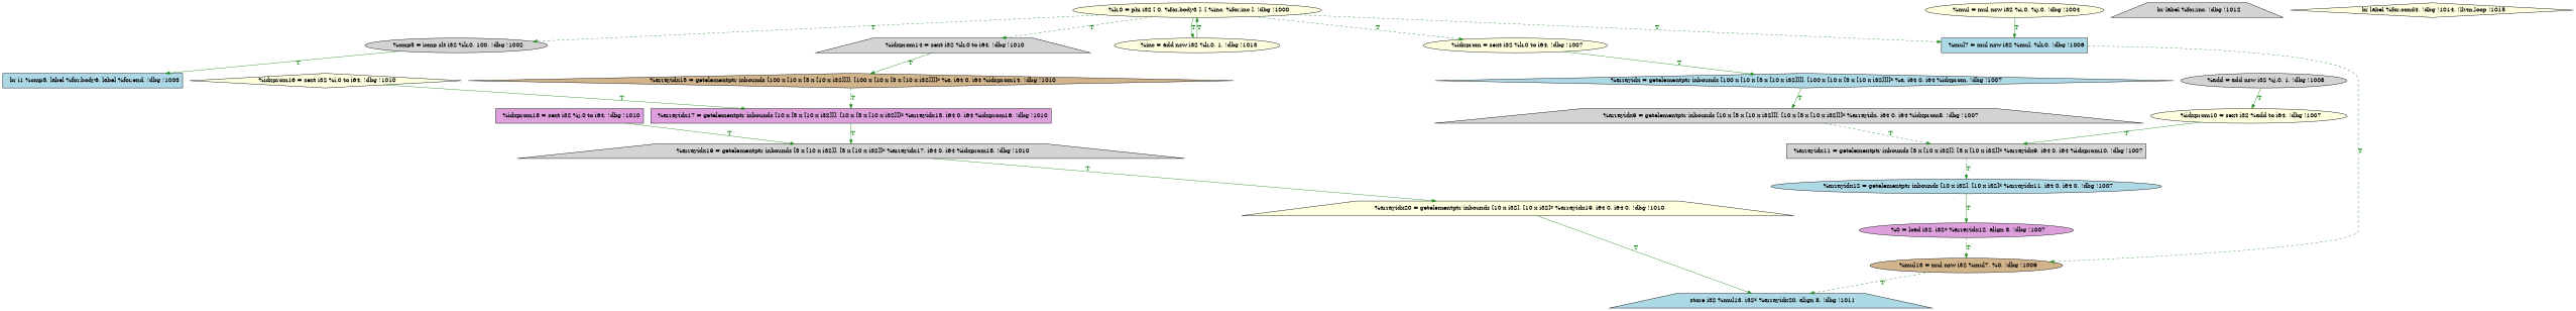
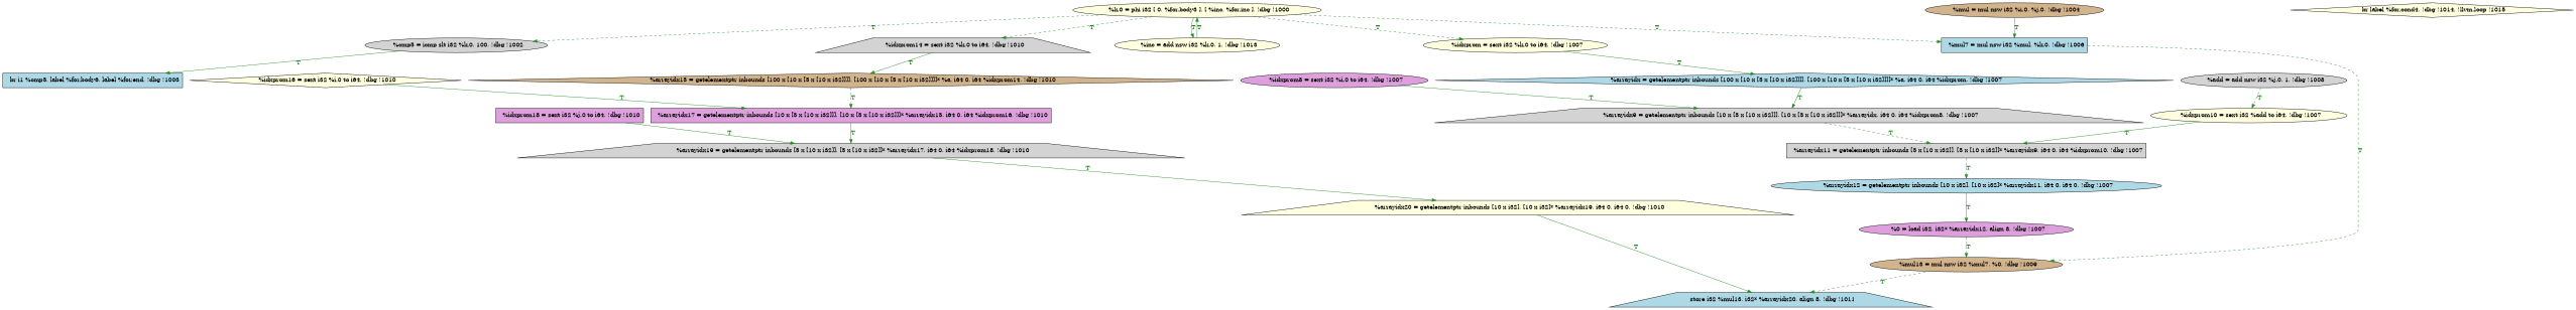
  digraph {
    node [fillcolor=lightyellow shape=ellipse style=filled]
    edge [color=forestgreen fontcolor=forestgreen style=solid]
    n1 [label="  %idxprom10 = sext i32 %add to i64, !dbg !1007"]
    n2 [fillcolor=lightgrey label="  %arrayidx11 = getelementptr inbounds [5 x [10 x i32]], [5 x [10 x i32]]* %arrayidx9, i64 0, i64 %idxprom10, !dbg !1007" shape=box]
    n3 [fillcolor=lightblue label="  %arrayidx12 = getelementptr inbounds [10 x i32], [10 x i32]* %arrayidx11, i64 0, i64 0, !dbg !1007"]
    n4 [fillcolor=plum label="  %0 = load i32, i32* %arrayidx12, align 8, !dbg !1007"]
    n5 [fillcolor=tan label="  %mul13 = mul nsw i32 %mul7, %0, !dbg !1009"]
    n6 [fillcolor=lightblue label="  store i32 %mul13, i32* %arrayidx20, align 8, !dbg !1011" shape=trapezium]
    n7 [fillcolor=lightgrey label="  %cmp5 = icmp slt i32 %k.0, 100, !dbg !1002"]
    n8 [fillcolor=lightblue label="  br i1 %cmp5, label %for.body6, label %for.end, !dbg !1003" shape=box]
+   n9 [fillcolor=plum label="  %idxprom8 = sext i32 %i.0 to i64, !dbg !1007"]
    n10 [fillcolor=lightgrey label="  %arrayidx9 = getelementptr inbounds [10 x [5 x [10 x i32]]], [10 x [5 x [10 x i32]]]* %arrayidx, i64 0, i64 %idxprom8, !dbg !1007" shape=trapezium]
-   n11 [fillcolor=lightgrey label="  br label %for.inc, !dbg !1012" shape=trapezium]
    n12 [fillcolor=lightgrey label="  %arrayidx19 = getelementptr inbounds [5 x [10 x i32]], [5 x [10 x i32]]* %arrayidx17, i64 0, i64 %idxprom18, !dbg !1010" shape=trapezium]
    n13 [label="  %arrayidx20 = getelementptr inbounds [10 x i32], [10 x i32]* %arrayidx19, i64 0, i64 0, !dbg !1010" shape=trapezium]
    n14 [fillcolor=lightgrey label="  %idxprom14 = sext i32 %k.0 to i64, !dbg !1010" shape=trapezium]
    n15 [fillcolor=tan label="  %arrayidx15 = getelementptr inbounds [100 x [10 x [5 x [10 x i32]]]], [100 x [10 x [5 x [10 x i32]]]]* %a, i64 0, i64 %idxprom14, !dbg !1010" shape=diamond]
    n16 [fillcolor=plum label="  %arrayidx17 = getelementptr inbounds [10 x [5 x [10 x i32]]], [10 x [5 x [10 x i32]]]* %arrayidx15, i64 0, i64 %idxprom16, !dbg !1010" shape=box]
    n17 [label="  %idxprom = sext i32 %k.0 to i64, !dbg !1007"]
    n18 [fillcolor=lightblue label="  %arrayidx = getelementptr inbounds [100 x [10 x [5 x [10 x i32]]]], [100 x [10 x [5 x [10 x i32]]]]* %a, i64 0, i64 %idxprom, !dbg !1007" shape=diamond]
    n19 [label="  br label %for.cond4, !dbg !1014, !llvm.loop !1015" shape=diamond]
    n20 [fillcolor=plum label="  %idxprom18 = sext i32 %j.0 to i64, !dbg !1010" shape=box]
    n21 [label="  %inc = add nsw i32 %k.0, 1, !dbg !1013"]
    n22 [label="  %k.0 = phi i32 [ 0, %for.body3 ], [ %inc, %for.inc ], !dbg !1000"]
    n23 [fillcolor=lightblue label="  %mul7 = mul nsw i32 %mul, %k.0, !dbg !1006" shape=box]
    n24 [fillcolor=lightgrey label="  %add = add nsw i32 %j.0, 1, !dbg !1008"]
    n25 [label="  %idxprom16 = sext i32 %i.0 to i64, !dbg !1010" shape=diamond]
-   n26 [label="  %mul = mul nsw i32 %i.0, %j.0, !dbg !1004"]
+   n26 [fillcolor=tan label="  %mul = mul nsw i32 %i.0, %j.0, !dbg !1004"]
    n1 -> n2 [label=T]
    n2 -> n3 [label=T style=dashed]
    n3 -> n4 [label=T]
    n4 -> n5 [label=T style=dashed]
    n5 -> n6 [label=T style=dashed]
    n7 -> n8 [label=T]
+   n9 -> n10 [label=T]
    n10 -> n2 [label=T style=dashed]
    n12 -> n13 [label=T]
    n13 -> n6 [label=T]
    n14 -> n15 [label=T]
    n15 -> n16 [label=T style=dashed]
    n16 -> n12 [label=T]
    n17 -> n18 [label=T]
    n18 -> n10 [label=T]
    n20 -> n12 [label=T]
    n21 -> n22 [label=T]
    n22 -> n7 [label=T style=dashed]
    n22 -> n14 [label=T style=dashed]
    n22 -> n17 [label=T style=dashed]
    n22 -> n21 [label=T]
    n22 -> n23 [label=T style=dashed]
    n23 -> n5 [label=T style=dashed]
-   n24 -> n1 [label=T]
+   n24 -> n1 [label=T style=dashed]
    n25 -> n16 [label=T]
    n26 -> n23 [label=T]
  }
